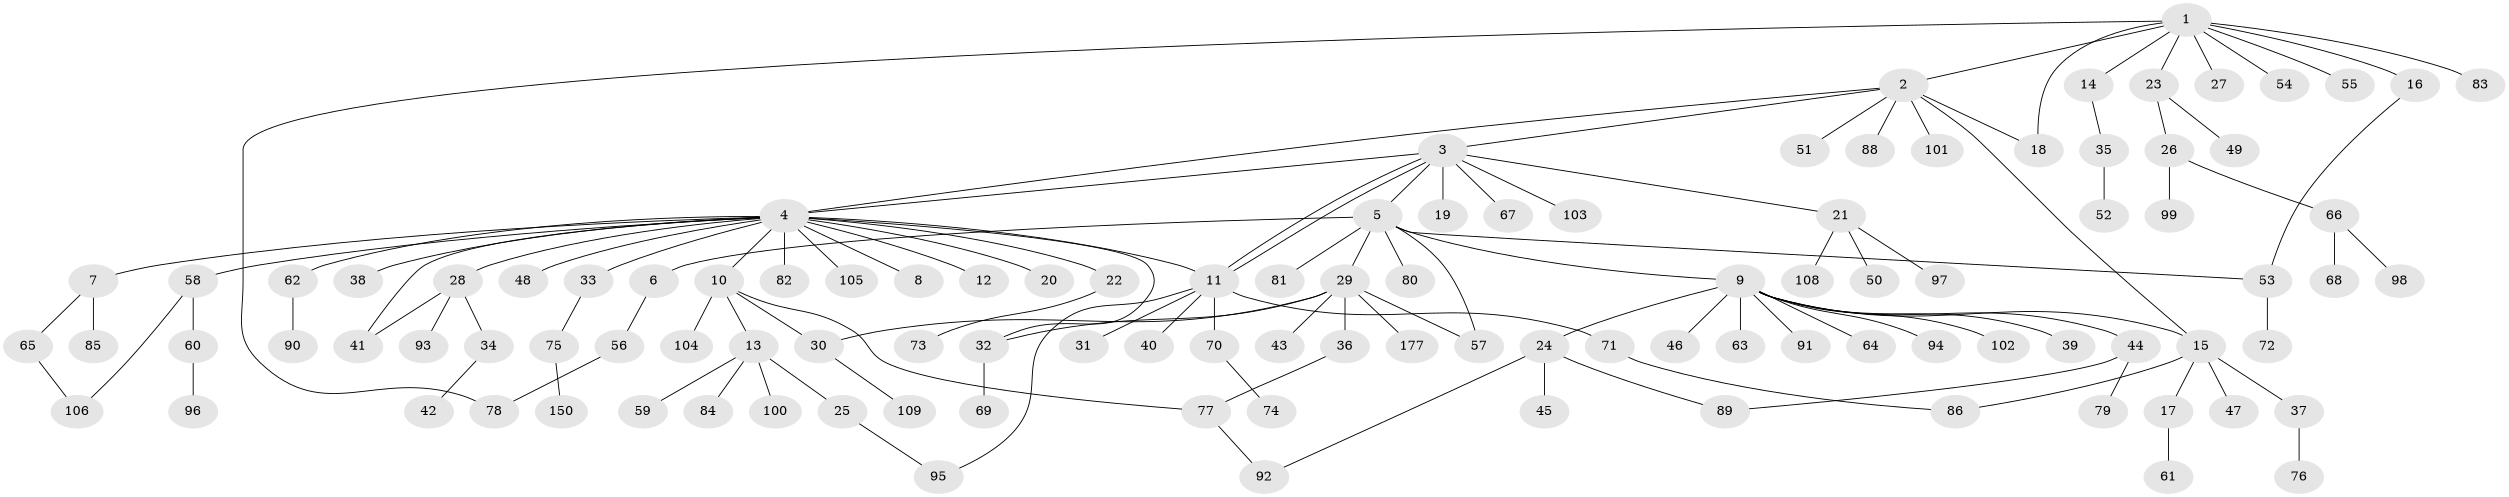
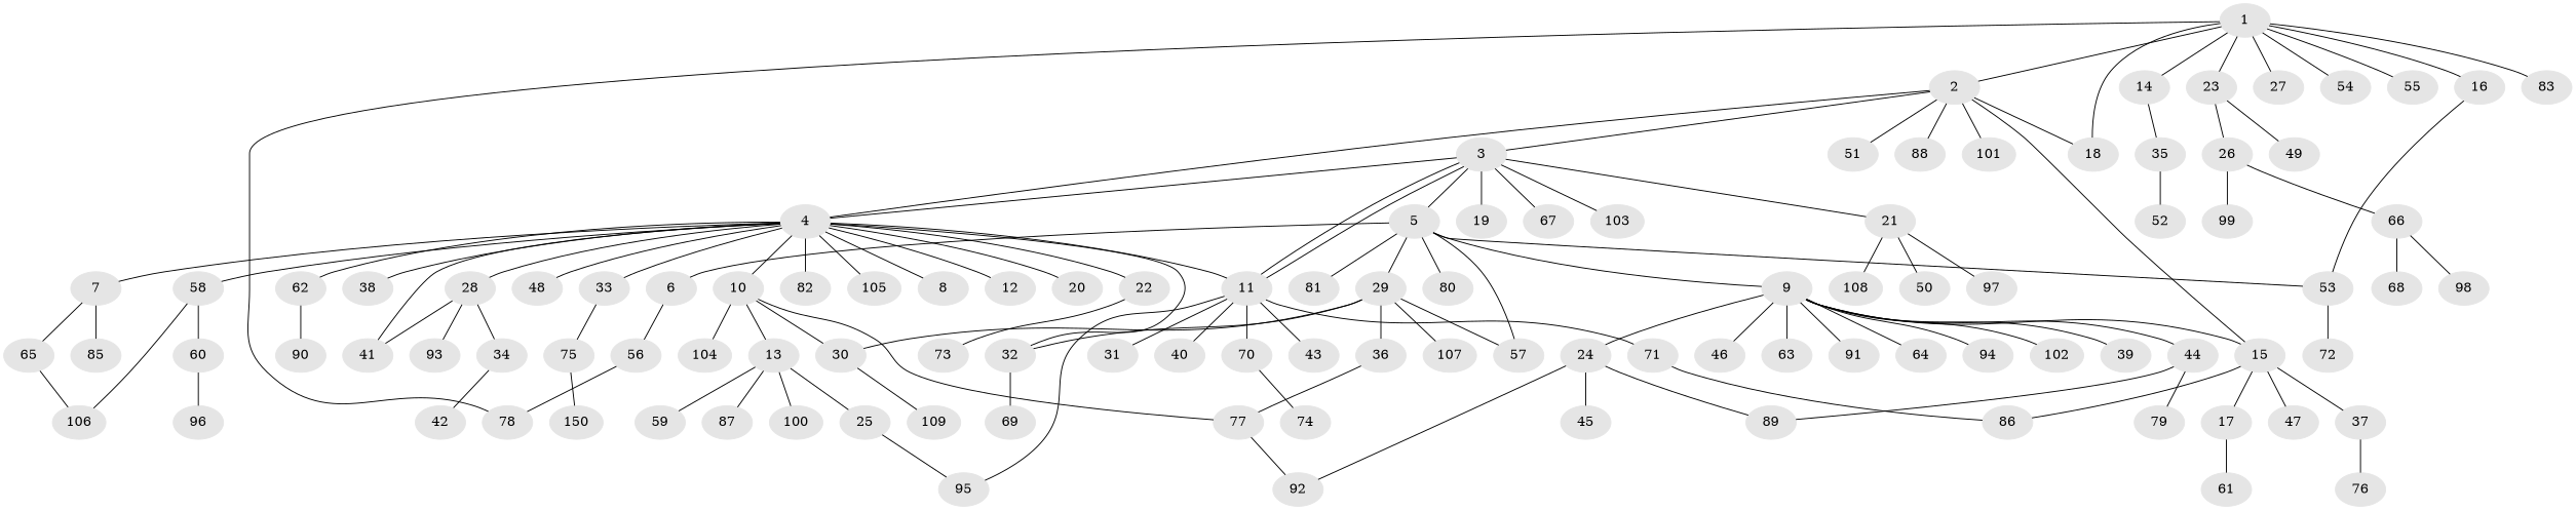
  graph {
    fontname="DejaVu Serif"
    node [color=gray90 fontname="DejaVu Serif" style=filled]
    edge [fontname="DejaVu Serif"]
    1
    2
    14
    16
    18
    23
    27
    54
    55
    78
    83
    3
    4
    15
    51
    88
    101
    35
    53
    26
    49
    5
    11
    19
    21
    67
    103
    7
    8
    10
    12
    20
    22
    28
    32
    33
    38
    41
    48
    58
    62
    82
    105
    17
    37
    47
    86
    6
    9
    29
    57
    80
    81
    31
    40
    43
    70
    71
    95
    50
    97
    108
    65
    85
    13
    30
    77
    104
    73
    34
    93
    69
    75
    60
    106
    90
    56
    24
    39
    44
    46
    63
    64
    91
    94
    102
    36
-   107 [label=177]
+   107
    72
    45
    89
    92
    79
    25
    59
-   87 [label=84]
+   87
    100
    109
    74
    52
    61
    76
    66
    99
    68
    98
    42
    n108 [label=150]
    96
    1 -- 2
    1 -- 14
    1 -- 16
    1 -- 18
    1 -- 23
    1 -- 27
    1 -- 54
    1 -- 55
    1 -- 78
    1 -- 83
    2 -- 18
    2 -- 3
    2 -- 4
    2 -- 15
    2 -- 51
    2 -- 88
    2 -- 101
    14 -- 35
    16 -- 53
    23 -- 26
    23 -- 49
    3 -- 4
    3 -- 5
    3 -- 11
    3 -- 11
    3 -- 19
    3 -- 21
    3 -- 67
    3 -- 103
    4 -- 11
    4 -- 7
    4 -- 8
    4 -- 10
    4 -- 12
    4 -- 20
    4 -- 22
    4 -- 28
    4 -- 32
    4 -- 33
    4 -- 38
    4 -- 41
    4 -- 48
    4 -- 58
    4 -- 62
    4 -- 82
    4 -- 105
    15 -- 17
    15 -- 37
    15 -- 47
    15 -- 86
    35 -- 52
    53 -- 72
    26 -- 66
    26 -- 99
    5 -- 53
    5 -- 6
    5 -- 9
    5 -- 29
    5 -- 57
    5 -- 80
    5 -- 81
    11 -- 31
    11 -- 40
-   29 -- 43
+   11 -- 43
    11 -- 70
    11 -- 71
    11 -- 95
    21 -- 50
    21 -- 97
    21 -- 108
    7 -- 65
    7 -- 85
    10 -- 13
    10 -- 30
    10 -- 77
    10 -- 104
    22 -- 73
    28 -- 41
    28 -- 34
    28 -- 93
    32 -- 69
    33 -- 75
    58 -- 60
    58 -- 106
    62 -- 90
    17 -- 61
    37 -- 76
    6 -- 56
    9 -- 15
    9 -- 24
    9 -- 39
    9 -- 44
    9 -- 46
    9 -- 63
    9 -- 64
    9 -- 91
    9 -- 94
    9 -- 102
    29 -- 32
    29 -- 57
    29 -- 30
    29 -- 36
    29 -- 107
    70 -- 74
    71 -- 86
    65 -- 106
    13 -- 25
    13 -- 59
    13 -- 87
    13 -- 100
    30 -- 109
    77 -- 92
    34 -- 42
    75 -- n108
    60 -- 96
    56 -- 78
    24 -- 45
    24 -- 89
    24 -- 92
    44 -- 89
    44 -- 79
    36 -- 77
    25 -- 95
    66 -- 68
    66 -- 98
  }
